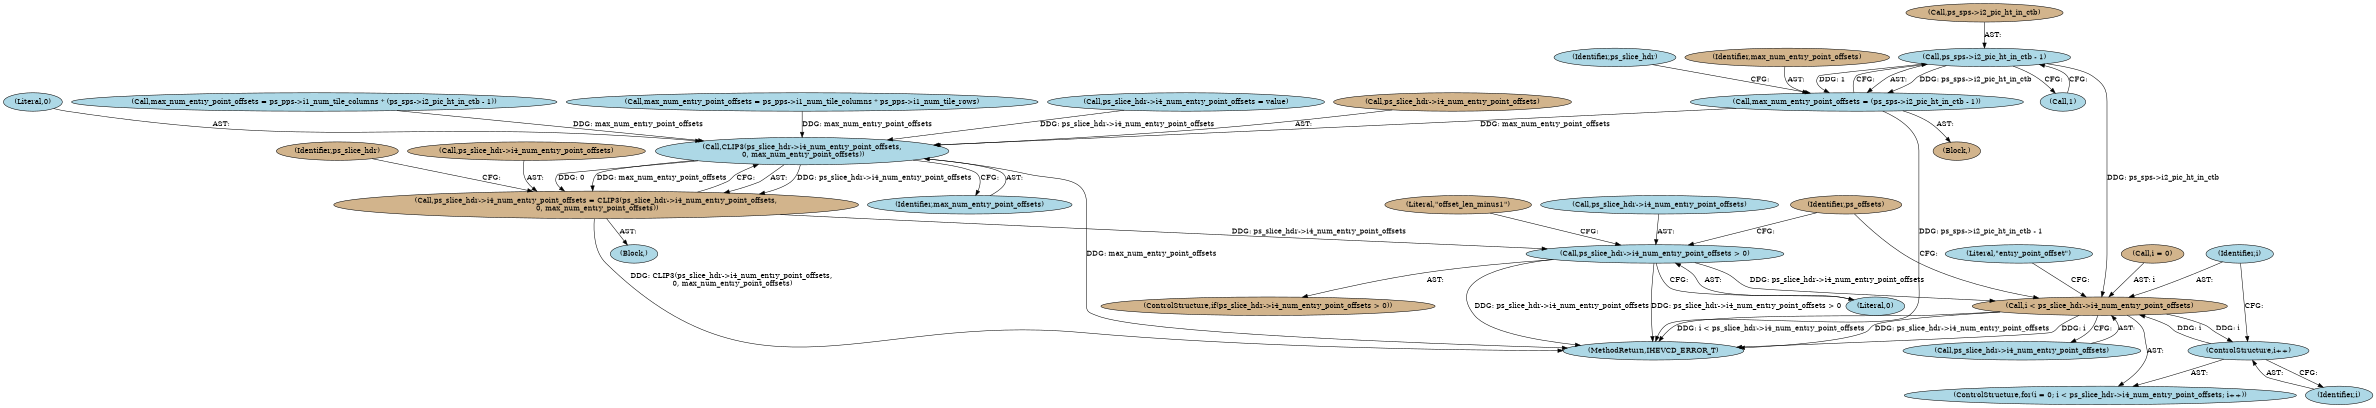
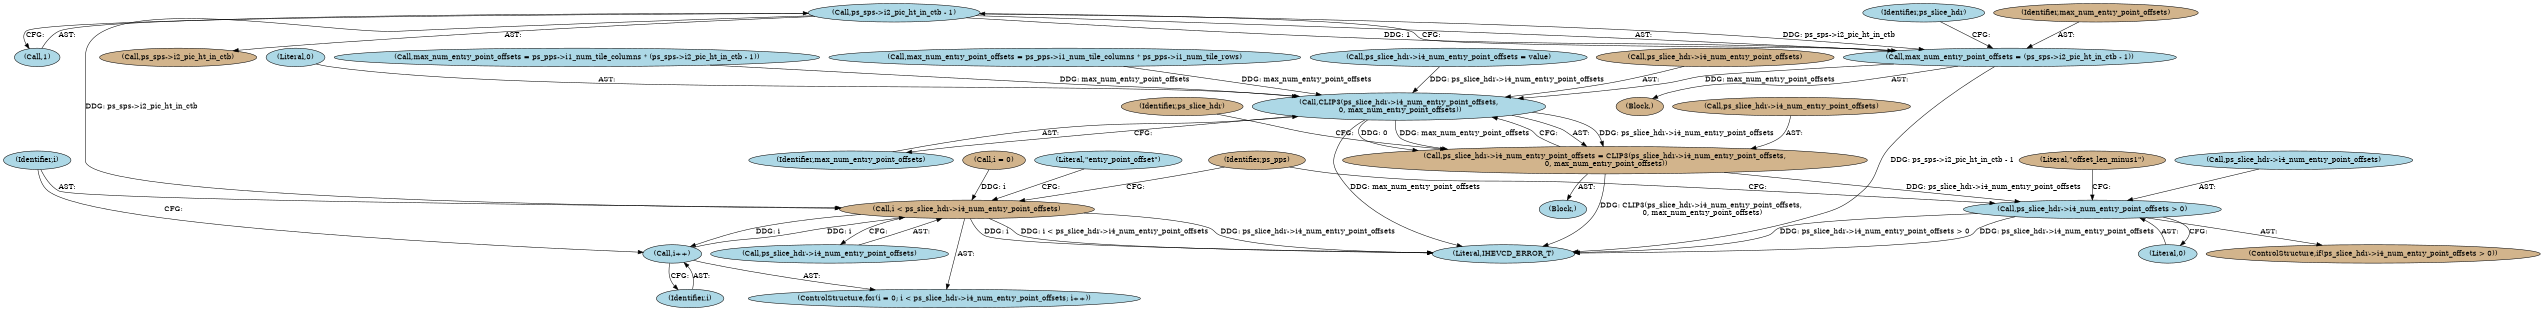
  digraph {
    node [fillcolor=lightblue style=filled]
    n1 [label="(Call,ps_sps->i2_pic_ht_in_ctb - 1)"]
    n2 [label="(Call,max_num_entry_point_offsets = (ps_sps->i2_pic_ht_in_ctb - 1))"]
    n3 [label="(Call,1)"]
    n4 [fillcolor=tan label="(Call,i < ps_slice_hdr->i4_num_entry_point_offsets)"]
-   n5 [label="(MethodReturn,IHEVCD_ERROR_T)"]
+   n5 [label="(Literal,IHEVCD_ERROR_T)"]
    n6 [label="(Call,CLIP3(ps_slice_hdr->i4_num_entry_point_offsets,\n 0, max_num_entry_point_offsets))"]
    n7 [fillcolor=tan label="(Block,)"]
    n8 [fillcolor=tan label="(Call,ps_slice_hdr->i4_num_entry_point_offsets = CLIP3(ps_slice_hdr->i4_num_entry_point_offsets,\n 0, max_num_entry_point_offsets))"]
    n9 [label="(Identifier,max_num_entry_point_offsets)"]
    n10 [label="(Call,ps_slice_hdr->i4_num_entry_point_offsets > 0)"]
    n11 [label="(Block,)"]
    n12 [label="(Literal,0)"]
    n13 [fillcolor=tan label="(ControlStructure,if(ps_slice_hdr->i4_num_entry_point_offsets > 0))"]
-   n14 [label="(ControlStructure,i++)"]
+   n14 [label="(Call,i++)"]
    n15 [label="(Call,ps_slice_hdr->i4_num_entry_point_offsets)"]
    n16 [label="(ControlStructure,for(i = 0; i < ps_slice_hdr->i4_num_entry_point_offsets; i++))"]
    n17 [label="(Identifier,i)"]
    n18 [fillcolor=tan label="(Call,ps_slice_hdr->i4_num_entry_point_offsets)"]
    n19 [label="(Identifier,ps_slice_hdr)"]
    n20 [fillcolor=tan label="(Literal,\"offset_len_minus1\")"]
    n21 [label="(Literal,0)"]
    n22 [label="(Call,max_num_entry_point_offsets = ps_pps->i1_num_tile_columns * (ps_sps->i2_pic_ht_in_ctb - 1))"]
    n23 [fillcolor=tan label="(Call,ps_sps->i2_pic_ht_in_ctb)"]
    n24 [fillcolor=tan label="(Identifier,ps_slice_hdr)"]
    n25 [label="(Call,ps_slice_hdr->i4_num_entry_point_offsets)"]
    n26 [label="(Identifier,i)"]
    n27 [fillcolor=tan label="(Call,ps_slice_hdr->i4_num_entry_point_offsets)"]
    n28 [fillcolor=tan label="(Call,i = 0)"]
-   n29 [fillcolor=tan label="(Identifier,ps_offsets)"]
+   n29 [fillcolor=tan label="(Identifier,ps_pps)"]
    n30 [label="(Call,max_num_entry_point_offsets = ps_pps->i1_num_tile_columns * ps_pps->i1_num_tile_rows)"]
    n31 [fillcolor=tan label="(Identifier,max_num_entry_point_offsets)"]
    n32 [label="(Call,ps_slice_hdr->i4_num_entry_point_offsets = value)"]
    n33 [label="(Literal,\"entry_point_offset\")"]
    n1 -> n2 [label="AST: "]
    n1 -> n2 [label="DDG: ps_sps->i2_pic_ht_in_ctb"]
    n1 -> n2 [label="DDG: 1"]
    n1 -> n3 [label="CFG: "]
    n1 -> n4 [label="DDG: ps_sps->i2_pic_ht_in_ctb"]
    n2 -> n1 [label="CFG: "]
    n2 -> n5 [label="DDG: ps_sps->i2_pic_ht_in_ctb - 1"]
    n2 -> n6 [label="DDG: max_num_entry_point_offsets"]
    n2 -> n7 [label="AST: "]
-   n3 -> n1 [label="CFG: "]
+   n3 -> n1 [label="AST: "]
    n4 -> n5 [label="DDG: i"]
    n4 -> n5 [label="DDG: i < ps_slice_hdr->i4_num_entry_point_offsets"]
    n4 -> n5 [label="DDG: ps_slice_hdr->i4_num_entry_point_offsets"]
    n4 -> n14 [label="DDG: i"]
    n4 -> n15 [label="CFG: "]
    n4 -> n16 [label="AST: "]
    n6 -> n5 [label="DDG: max_num_entry_point_offsets"]
    n6 -> n8 [label="AST: "]
    n6 -> n8 [label="DDG: ps_slice_hdr->i4_num_entry_point_offsets"]
    n6 -> n8 [label="DDG: 0"]
    n6 -> n8 [label="DDG: max_num_entry_point_offsets"]
    n6 -> n9 [label="CFG: "]
    n8 -> n5 [label="DDG: CLIP3(ps_slice_hdr->i4_num_entry_point_offsets,\n 0, max_num_entry_point_offsets)"]
    n8 -> n6 [label="CFG: "]
    n8 -> n10 [label="DDG: ps_slice_hdr->i4_num_entry_point_offsets"]
    n8 -> n11 [label="AST: "]
    n9 -> n6 [label="AST: "]
-   n10 -> n4 [label="DDG: ps_slice_hdr->i4_num_entry_point_offsets"]
    n10 -> n5 [label="DDG: ps_slice_hdr->i4_num_entry_point_offsets > 0"]
    n10 -> n5 [label="DDG: ps_slice_hdr->i4_num_entry_point_offsets"]
    n10 -> n12 [label="CFG: "]
    n10 -> n13 [label="AST: "]
    n12 -> n10 [label="AST: "]
    n14 -> n4 [label="DDG: i"]
    n14 -> n16 [label="AST: "]
    n14 -> n17 [label="CFG: "]
    n15 -> n4 [label="AST: "]
    n17 -> n14 [label="AST: "]
    n18 -> n6 [label="AST: "]
    n19 -> n2 [label="CFG: "]
    n20 -> n10 [label="CFG: "]
    n21 -> n6 [label="AST: "]
    n22 -> n6 [label="DDG: max_num_entry_point_offsets"]
-   n23 -> n1 [label="AST: "]
+   n1 -> n23 [label="AST: "]
    n24 -> n8 [label="CFG: "]
    n25 -> n10 [label="AST: "]
    n26 -> n4 [label="AST: "]
    n26 -> n14 [label="CFG: "]
    n27 -> n8 [label="AST: "]
-   n28 -> n4 [label="AST: i"]
+   n28 -> n4 [label="DDG: i"]
    n29 -> n4 [label="CFG: "]
    n29 -> n10 [label="CFG: "]
    n30 -> n6 [label="DDG: max_num_entry_point_offsets"]
    n31 -> n2 [label="AST: "]
    n32 -> n6 [label="DDG: ps_slice_hdr->i4_num_entry_point_offsets"]
    n33 -> n4 [label="CFG: "]
  }
